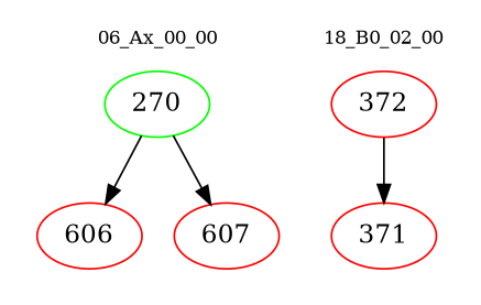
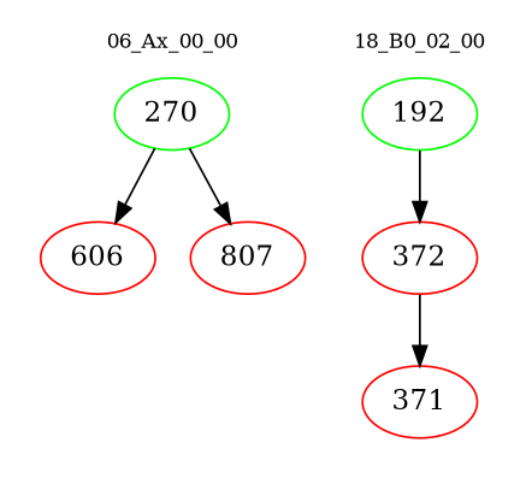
  digraph {
    node [color=red]
    edge [color=black]
    n1 [color=green label=270]
    n2 [label=606]
-   n3 [label=607]
+   n3 [label=807]
+   n4 [color=green label=192]
    n5 [label=371]
    n6 [label=372]
    subgraph cluster_1 {
      color=white
      fontsize=10
      label="06_Ax_00_00"
      n1
      n2
      n3
    }
    subgraph cluster_2 {
      color=white
      fontsize=10
      label="18_B0_02_00"
+     n4
      n5
      n6
    }
    n1 -> n2
    n1 -> n3
+   n4 -> n6
    n6 -> n5
  }
